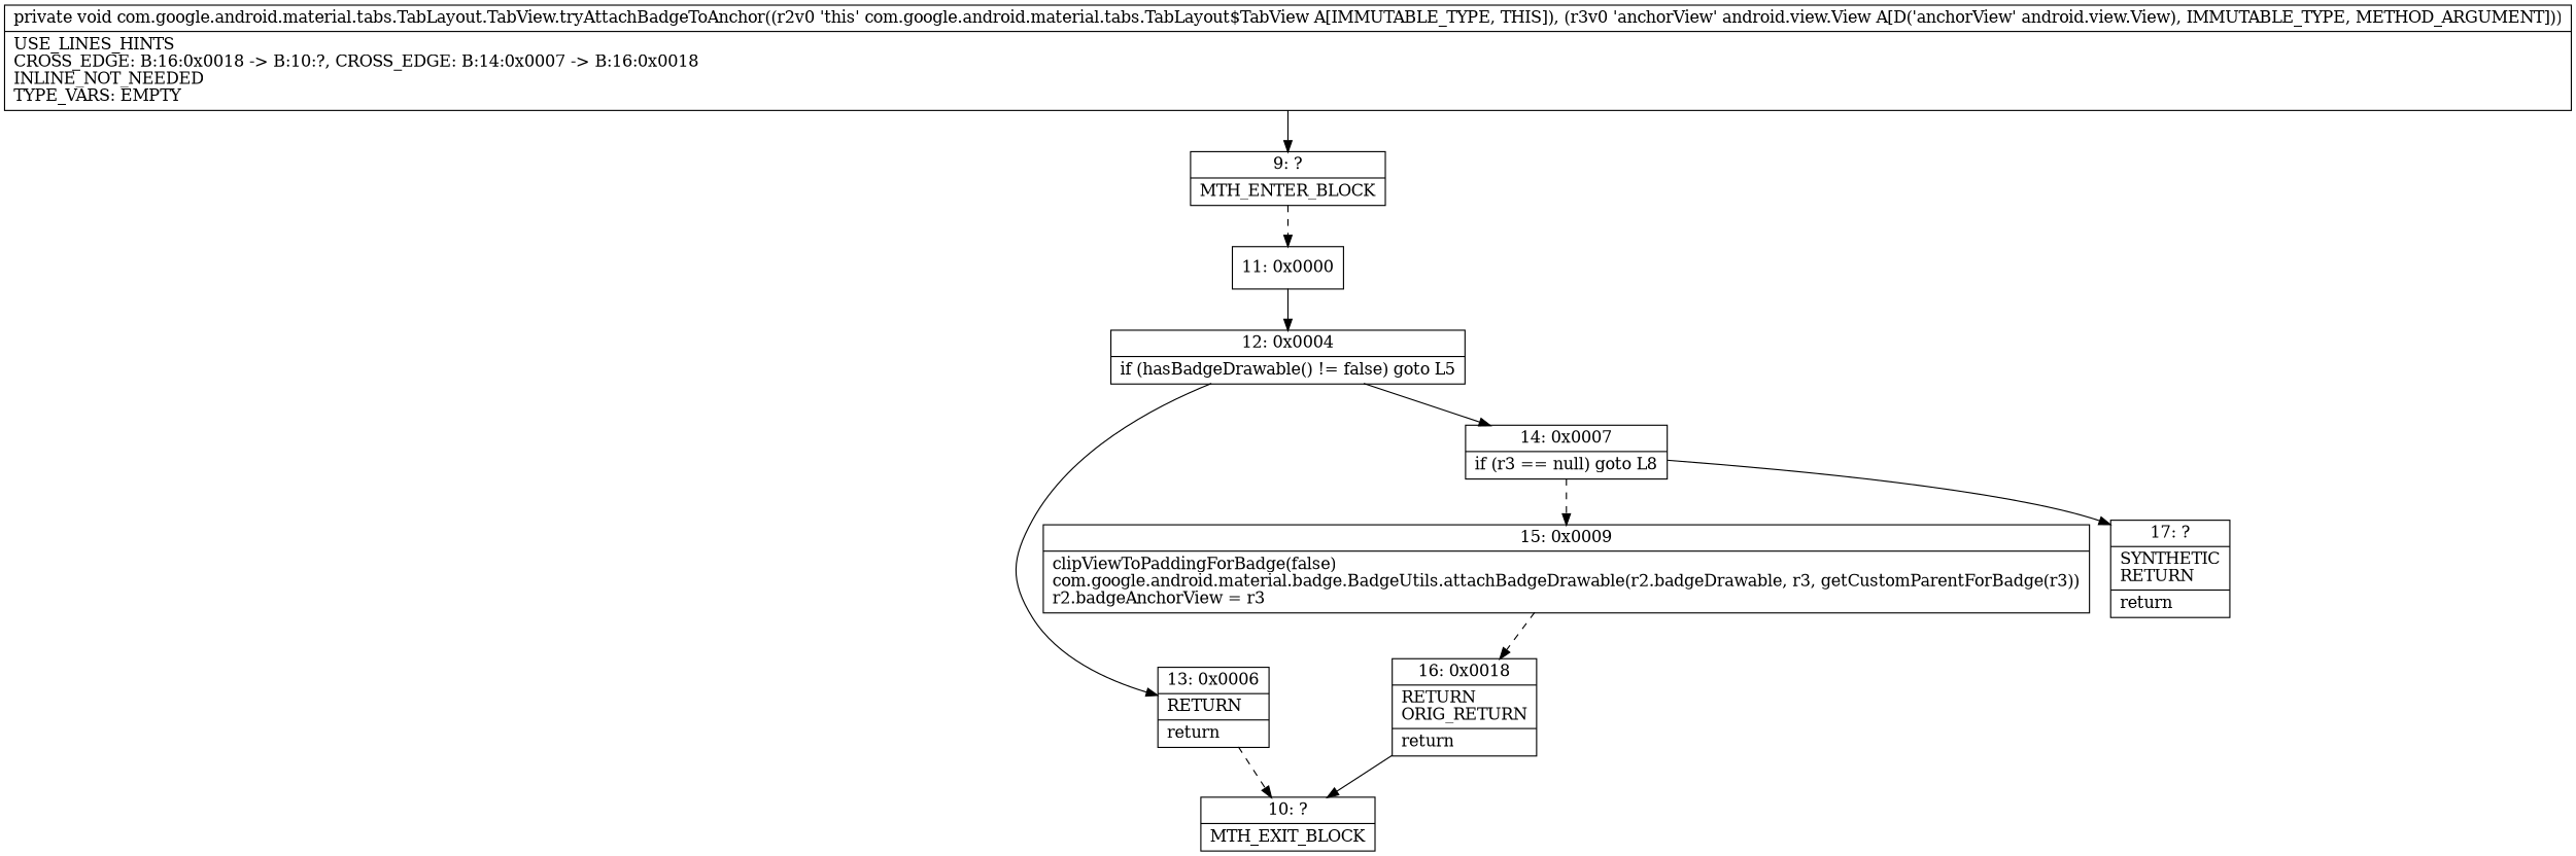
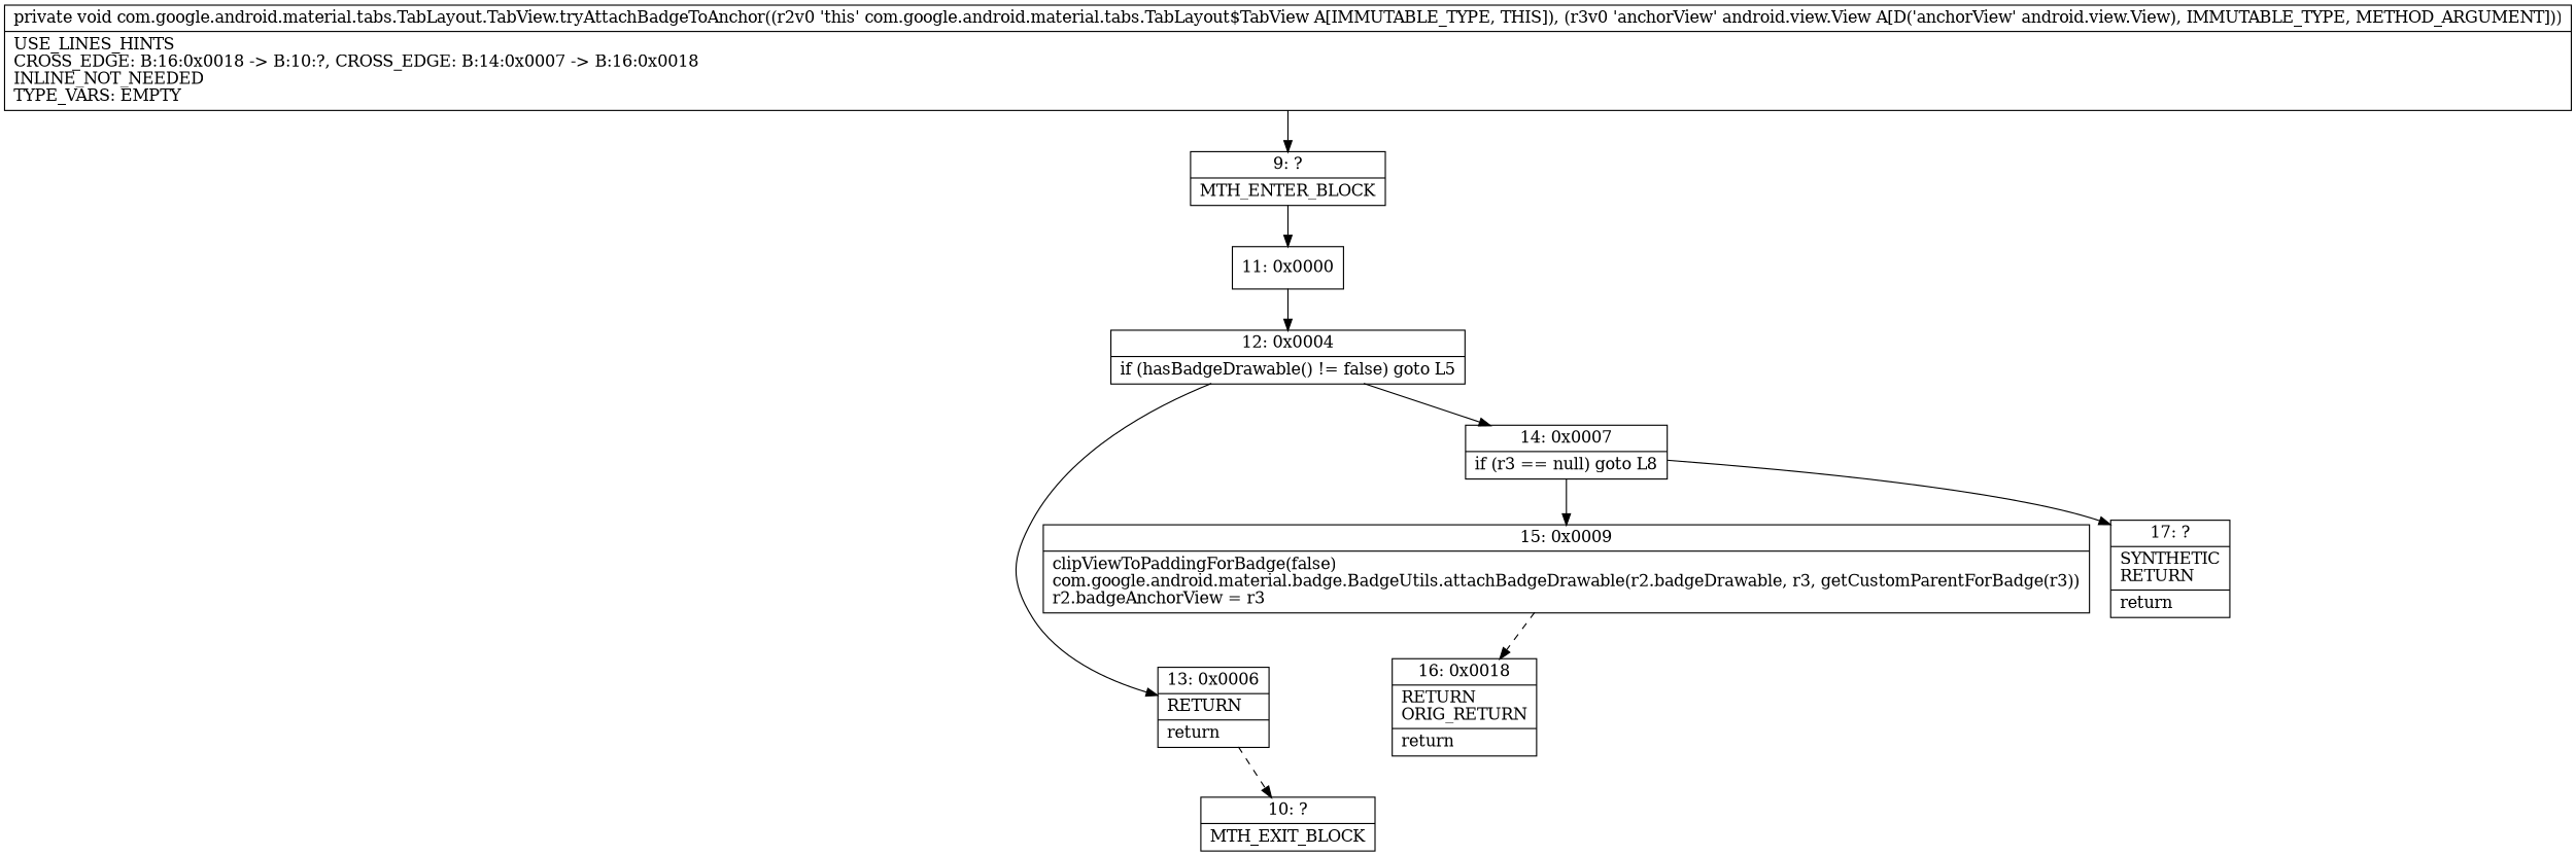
  digraph {
    node [shape=record]
    n1 [label="{9\:\ ?|MTH_ENTER_BLOCK\l}"]
    n2 [label="{11\:\ 0x0000}"]
    n3 [label="{12\:\ 0x0004|if (hasBadgeDrawable() != false) goto L5\l}"]
    n4 [label="{13\:\ 0x0006|RETURN\l|return\l}"]
    n5 [label="{14\:\ 0x0007|if (r3 == null) goto L8\l}"]
    n6 [label="{10\:\ ?|MTH_EXIT_BLOCK\l}"]
    n7 [label="{15\:\ 0x0009|clipViewToPaddingForBadge(false)\lcom.google.android.material.badge.BadgeUtils.attachBadgeDrawable(r2.badgeDrawable, r3, getCustomParentForBadge(r3))\lr2.badgeAnchorView = r3\l}"]
    n8 [label="{17\:\ ?|SYNTHETIC\lRETURN\l|return\l}"]
    n9 [label="{16\:\ 0x0018|RETURN\lORIG_RETURN\l|return\l}"]
    n10 [label="{private void com.google.android.material.tabs.TabLayout.TabView.tryAttachBadgeToAnchor((r2v0 'this' com.google.android.material.tabs.TabLayout$TabView A[IMMUTABLE_TYPE, THIS]), (r3v0 'anchorView' android.view.View A[D('anchorView' android.view.View), IMMUTABLE_TYPE, METHOD_ARGUMENT]))  | USE_LINES_HINTS\lCROSS_EDGE: B:16:0x0018 \-\> B:10:?, CROSS_EDGE: B:14:0x0007 \-\> B:16:0x0018\lINLINE_NOT_NEEDED\lTYPE_VARS: EMPTY\l}"]
-   n1 -> n2 [style=dashed]
+   n1 -> n2
    n2 -> n3
    n3 -> n4 [style=solid]
    n3 -> n5
    n4 -> n6 [style=dashed]
-   n5 -> n7 [style=dashed]
+   n5 -> n7 [style=solid]
    n5 -> n8
    n7 -> n9 [style=dashed]
-   n9 -> n6
    n10 -> n1
  }
